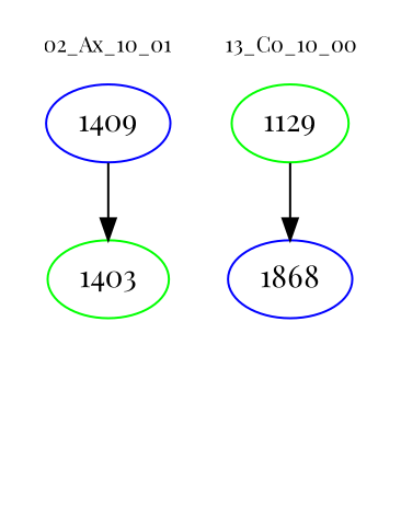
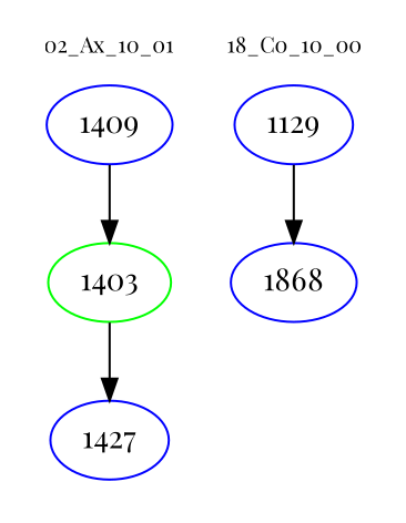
  digraph {
    fontname="Playfair Display"
    node [color=blue fontname="Playfair Display"]
    edge [color=black fontname="Playfair Display"]
    n1 [label=1409]
    n2 [color=green label=1403]
-   n4 [color=green label=1129]
+   n3 [label=1427]
+   n4 [label=1129]
    n5 [label=1868]
    subgraph cluster_1 {
      color=white
      fontsize=10
      label="02_Ax_10_01"
      n1
      n2
+     n3
    }
    subgraph cluster_2 {
      color=white
      fontsize=10
-     label="13_C0_10_00"
+     label="18_C0_10_00"
      n4
      n5
    }
    n1 -> n2
+   n2 -> n3
    n4 -> n5
  }
